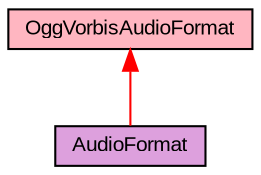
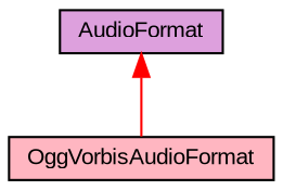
  digraph {
    fontname="Liberation Sans"
    node [color=black fontname="Liberation Sans" fontsize=10 shape=record style=filled]
    n1 [fillcolor=lightpink fontcolor=black height=0.2 label=OggVorbisAudioFormat width=0.4]
    n2 [height=0.2 label=AudioFormat width=0.4 fillcolor=plum]
-   n1 -> n2 [color=red dir=back fontname="Liberation Sans" fontsize=10 labelfontname=Helvetica labelfontsize=10 style=solid]
+   n2 -> n1 [color=red dir=back fontname="Liberation Sans" fontsize=10 labelfontname=Helvetica labelfontsize=10 style=solid]
  }
